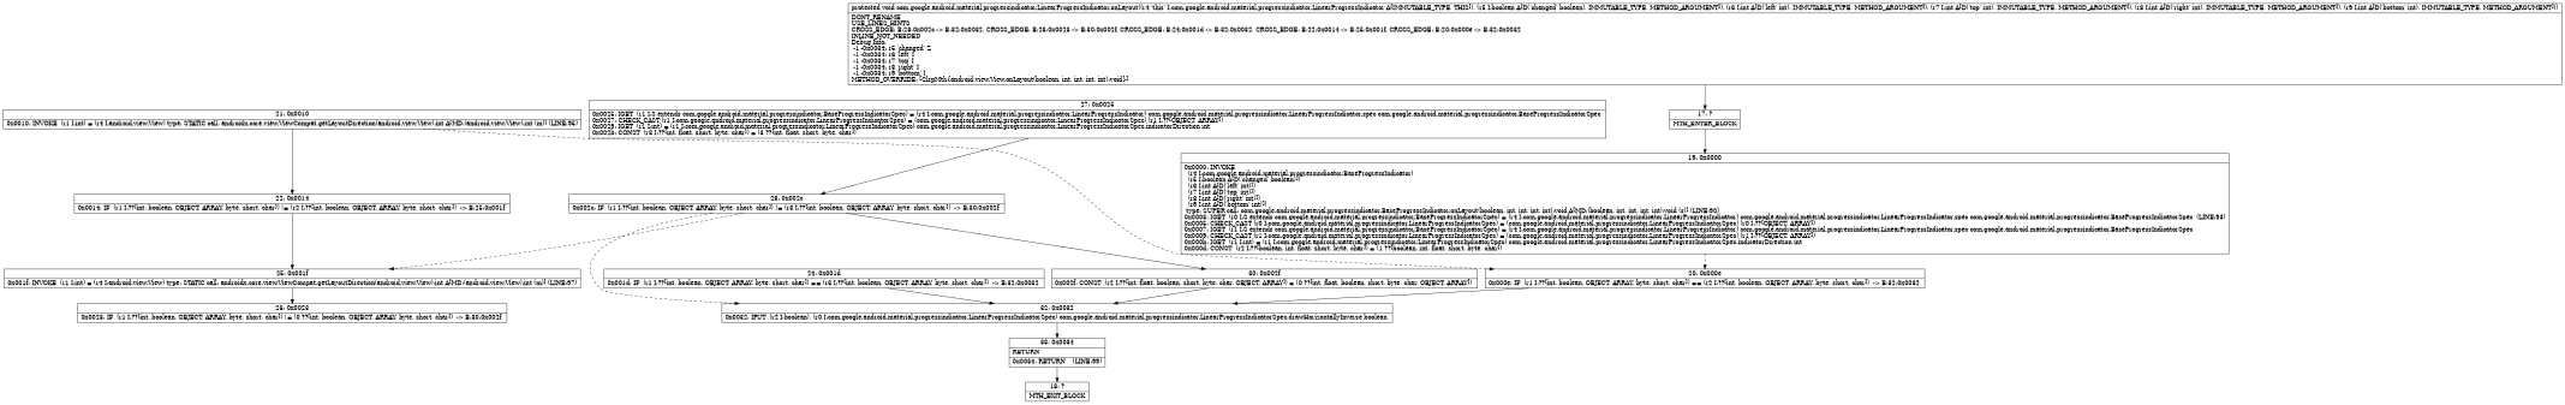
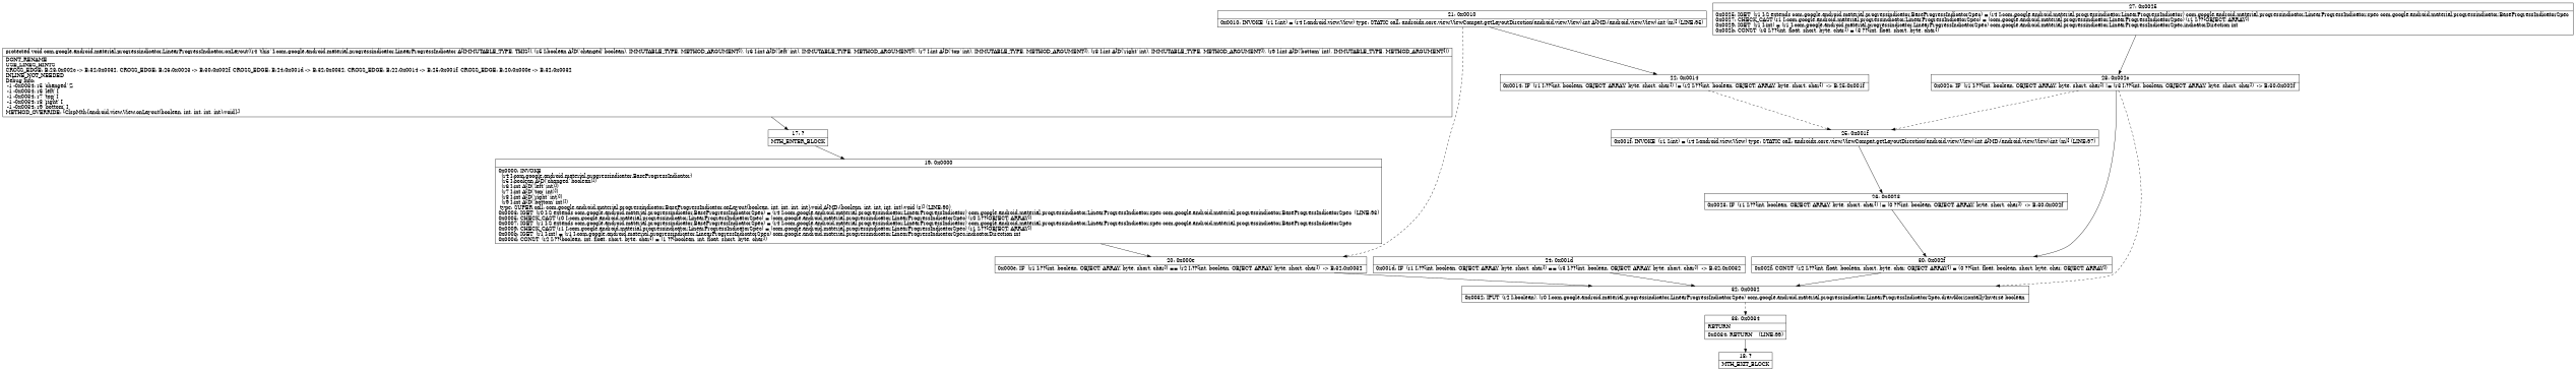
  digraph {
    node [shape=record]
    n1 [label="{17\:\ ?|MTH_ENTER_BLOCK\l}"]
    n2 [label="{19\:\ 0x0000|0x0000: INVOKE  \l  (r4 I:com.google.android.material.progressindicator.BaseProgressIndicator)\l  (r5 I:boolean A[D('changed' boolean)])\l  (r6 I:int A[D('left' int)])\l  (r7 I:int A[D('top' int)])\l  (r8 I:int A[D('right' int)])\l  (r9 I:int A[D('bottom' int)])\l type: SUPER call: com.google.android.material.progressindicator.BaseProgressIndicator.onLayout(boolean, int, int, int, int):void A[MD:(boolean, int, int, int, int):void (s)] (LINE:90)\l0x0003: IGET  (r0 I:S extends com.google.android.material.progressindicator.BaseProgressIndicatorSpec) = (r4 I:com.google.android.material.progressindicator.LinearProgressIndicator) com.google.android.material.progressindicator.LinearProgressIndicator.spec com.google.android.material.progressindicator.BaseProgressIndicatorSpec  (LINE:93)\l0x0005: CHECK_CAST (r0 I:com.google.android.material.progressindicator.LinearProgressIndicatorSpec) = (com.google.android.material.progressindicator.LinearProgressIndicatorSpec) (r0 I:??[OBJECT, ARRAY]) \l0x0007: IGET  (r1 I:S extends com.google.android.material.progressindicator.BaseProgressIndicatorSpec) = (r4 I:com.google.android.material.progressindicator.LinearProgressIndicator) com.google.android.material.progressindicator.LinearProgressIndicator.spec com.google.android.material.progressindicator.BaseProgressIndicatorSpec \l0x0009: CHECK_CAST (r1 I:com.google.android.material.progressindicator.LinearProgressIndicatorSpec) = (com.google.android.material.progressindicator.LinearProgressIndicatorSpec) (r1 I:??[OBJECT, ARRAY]) \l0x000b: IGET  (r1 I:int) = (r1 I:com.google.android.material.progressindicator.LinearProgressIndicatorSpec) com.google.android.material.progressindicator.LinearProgressIndicatorSpec.indicatorDirection int \l0x000d: CONST  (r2 I:??[boolean, int, float, short, byte, char]) = (1 ??[boolean, int, float, short, byte, char]) \l}"]
    n3 [label="{20\:\ 0x000e|0x000e: IF  (r1 I:??[int, boolean, OBJECT, ARRAY, byte, short, char]) == (r2 I:??[int, boolean, OBJECT, ARRAY, byte, short, char])  \-\> B:32:0x0032 \l}"]
    n4 [label="{32\:\ 0x0032|0x0032: IPUT  (r2 I:boolean), (r0 I:com.google.android.material.progressindicator.LinearProgressIndicatorSpec) com.google.android.material.progressindicator.LinearProgressIndicatorSpec.drawHorizontallyInverse boolean \l}"]
    n5 [label="{21\:\ 0x0010|0x0010: INVOKE  (r1 I:int) = (r4 I:android.view.View) type: STATIC call: androidx.core.view.ViewCompat.getLayoutDirection(android.view.View):int A[MD:(android.view.View):int (m)] (LINE:95)\l}"]
    n6 [label="{22\:\ 0x0014|0x0014: IF  (r1 I:??[int, boolean, OBJECT, ARRAY, byte, short, char]) != (r2 I:??[int, boolean, OBJECT, ARRAY, byte, short, char])  \-\> B:25:0x001f \l}"]
    n7 [label="{33\:\ 0x0034|RETURN\l|0x0034: RETURN    (LINE:99)\l}"]
    n8 [label="{25\:\ 0x001f|0x001f: INVOKE  (r1 I:int) = (r4 I:android.view.View) type: STATIC call: androidx.core.view.ViewCompat.getLayoutDirection(android.view.View):int A[MD:(android.view.View):int (m)] (LINE:97)\l}"]
    n9 [label="{26\:\ 0x0023|0x0023: IF  (r1 I:??[int, boolean, OBJECT, ARRAY, byte, short, char]) != (0 ??[int, boolean, OBJECT, ARRAY, byte, short, char])  \-\> B:30:0x002f \l}"]
    n10 [label="{24\:\ 0x001d|0x001d: IF  (r1 I:??[int, boolean, OBJECT, ARRAY, byte, short, char]) == (r3 I:??[int, boolean, OBJECT, ARRAY, byte, short, char])  \-\> B:32:0x0032 \l}"]
    n11 [label="{30\:\ 0x002f|0x002f: CONST  (r2 I:??[int, float, boolean, short, byte, char, OBJECT, ARRAY]) = (0 ??[int, float, boolean, short, byte, char, OBJECT, ARRAY]) \l}"]
    n12 [label="{27\:\ 0x0025|0x0025: IGET  (r1 I:S extends com.google.android.material.progressindicator.BaseProgressIndicatorSpec) = (r4 I:com.google.android.material.progressindicator.LinearProgressIndicator) com.google.android.material.progressindicator.LinearProgressIndicator.spec com.google.android.material.progressindicator.BaseProgressIndicatorSpec \l0x0027: CHECK_CAST (r1 I:com.google.android.material.progressindicator.LinearProgressIndicatorSpec) = (com.google.android.material.progressindicator.LinearProgressIndicatorSpec) (r1 I:??[OBJECT, ARRAY]) \l0x0029: IGET  (r1 I:int) = (r1 I:com.google.android.material.progressindicator.LinearProgressIndicatorSpec) com.google.android.material.progressindicator.LinearProgressIndicatorSpec.indicatorDirection int \l0x002b: CONST  (r3 I:??[int, float, short, byte, char]) = (3 ??[int, float, short, byte, char]) \l}"]
    n13 [label="{28\:\ 0x002c|0x002c: IF  (r1 I:??[int, boolean, OBJECT, ARRAY, byte, short, char]) != (r3 I:??[int, boolean, OBJECT, ARRAY, byte, short, char])  \-\> B:30:0x002f \l}"]
    n14 [label="{18\:\ ?|MTH_EXIT_BLOCK\l}"]
    n15 [label="{protected void com.google.android.material.progressindicator.LinearProgressIndicator.onLayout((r4 'this' I:com.google.android.material.progressindicator.LinearProgressIndicator A[IMMUTABLE_TYPE, THIS]), (r5 I:boolean A[D('changed' boolean), IMMUTABLE_TYPE, METHOD_ARGUMENT]), (r6 I:int A[D('left' int), IMMUTABLE_TYPE, METHOD_ARGUMENT]), (r7 I:int A[D('top' int), IMMUTABLE_TYPE, METHOD_ARGUMENT]), (r8 I:int A[D('right' int), IMMUTABLE_TYPE, METHOD_ARGUMENT]), (r9 I:int A[D('bottom' int), IMMUTABLE_TYPE, METHOD_ARGUMENT]))  | DONT_RENAME\lUSE_LINES_HINTS\lCROSS_EDGE: B:28:0x002c \-\> B:32:0x0032, CROSS_EDGE: B:26:0x0023 \-\> B:30:0x002f, CROSS_EDGE: B:24:0x001d \-\> B:32:0x0032, CROSS_EDGE: B:22:0x0014 \-\> B:25:0x001f, CROSS_EDGE: B:20:0x000e \-\> B:32:0x0032\lINLINE_NOT_NEEDED\lDebug Info:\l  \-1 \-0x0034: r5 'changed' Z\l  \-1 \-0x0034: r6 'left' I\l  \-1 \-0x0034: r7 'top' I\l  \-1 \-0x0034: r8 'right' I\l  \-1 \-0x0034: r9 'bottom' I\lMETHOD_OVERRIDE: [ClspMth\{android.view.View.onLayout(boolean, int, int, int, int):void\}]\l}"]
    n1 -> n2
-   n2 -> n3 [style=dashed]
+   n2 -> n3
    n3 -> n4
-   n4 -> n7
+   n4 -> n7 [style=dashed]
    n5 -> n3 [style=dashed]
    n5 -> n6
-   n6 -> n8
+   n6 -> n8 [style=dashed]
    n7 -> n14
    n8 -> n9
+   n9 -> n11
    n10 -> n4
    n11 -> n4
    n12 -> n13
    n13 -> n4 [style=dashed]
    n13 -> n8 [style=dashed]
    n13 -> n11
    n15 -> n1
  }
